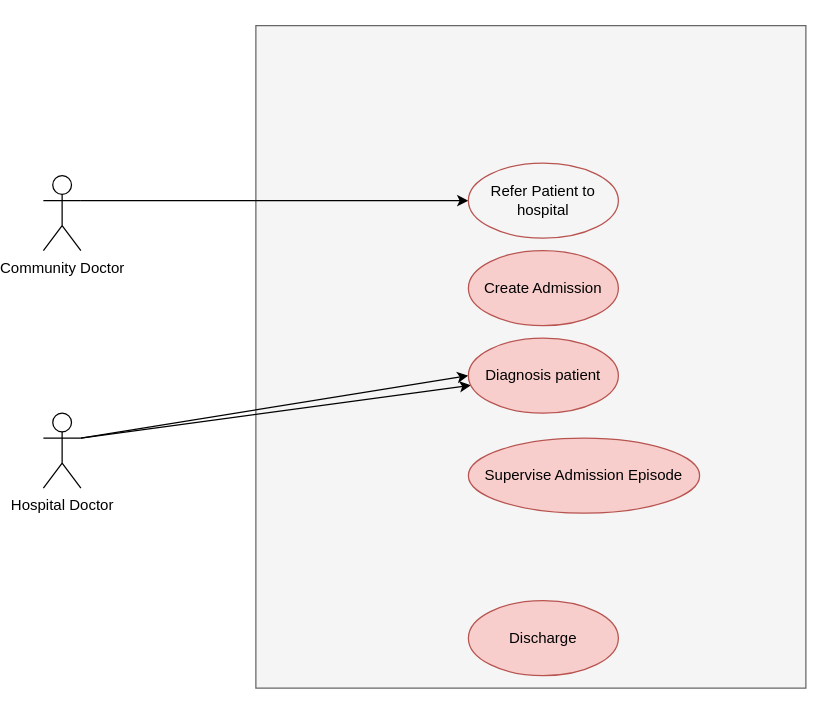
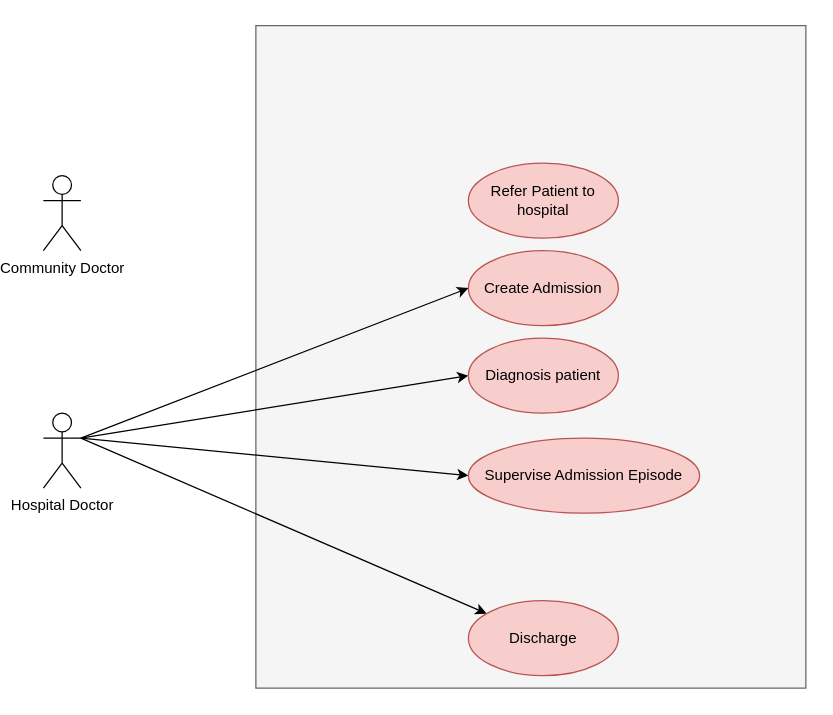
  <mxCell id="0" />
  <mxCell id="1" parent="0" />
  <mxCell id="2" value="" style="whiteSpace=wrap;html=1;fillColor=#f5f5f5;strokeColor=#666666;fontColor=#333333;" parent="1" vertex="1"><mxGeometry x="190" y="20" width="440" height="530" as="geometry" /></mxCell>
- <mxCell id="3" style="edgeStyle=none;rounded=0;orthogonalLoop=1;jettySize=auto;html=1;exitX=1;exitY=0.333;exitDx=0;exitDy=0;exitPerimeter=0;" parent="1" source="4" target="9" edge="1"><mxGeometry relative="1" as="geometry" /></mxCell>
  <mxCell id="4" value="Community Doctor" style="shape=umlActor;verticalLabelPosition=bottom;verticalAlign=top;html=1;" parent="1" vertex="1"><mxGeometry x="20" y="140" width="30" height="60" as="geometry" /></mxCell>
  <mxCell id="5" value="" style="rounded=0;orthogonalLoop=1;jettySize=auto;html=1;entryX=0;entryY=0.5;entryDx=0;entryDy=0;" parent="1" target="10" edge="1"><mxGeometry relative="1" as="geometry"><mxPoint x="50" y="350" as="sourcePoint" /></mxGeometry></mxCell>
- <mxCell id="6" style="rounded=0;orthogonalLoop=1;jettySize=auto;html=1;exitX=1;exitY=0.333;exitDx=0;exitDy=0;exitPerimeter=0;" parent="1" source="8" target="10" edge="1"><mxGeometry relative="1" as="geometry" /></mxCell>
+ <mxCell id="6" style="rounded=0;orthogonalLoop=1;jettySize=auto;html=1;exitX=1;exitY=0.333;exitDx=0;exitDy=0;exitPerimeter=0;" parent="1" source="8" target="11" edge="1"><mxGeometry relative="1" as="geometry" /></mxCell>
+ <mxCell id="7" style="edgeStyle=none;rounded=0;orthogonalLoop=1;jettySize=auto;html=1;exitX=1;exitY=0.333;exitDx=0;exitDy=0;exitPerimeter=0;entryX=0;entryY=0.5;entryDx=0;entryDy=0;" parent="1" source="8" target="12" edge="1"><mxGeometry relative="1" as="geometry" /></mxCell>
  <mxCell id="8" value="Hospital Doctor" style="shape=umlActor;verticalLabelPosition=bottom;verticalAlign=top;html=1;" parent="1" vertex="1"><mxGeometry x="20" y="330" width="30" height="60" as="geometry" /></mxCell>
- <mxCell id="9" value="Refer Patient to hospital" style="ellipse;whiteSpace=wrap;html=1;fillColor=#f5f5f5;strokeColor=#b85450;" parent="1" vertex="1"><mxGeometry x="360" y="130" width="120" height="60" as="geometry" /></mxCell>
+ <mxCell id="9" value="Refer Patient to hospital" style="ellipse;whiteSpace=wrap;html=1;fillColor=#f8cecc;strokeColor=#b85450;" parent="1" vertex="1"><mxGeometry x="360" y="130" width="120" height="60" as="geometry" /></mxCell>
  <mxCell id="10" value="Diagnosis patient" style="ellipse;whiteSpace=wrap;html=1;fillColor=#f8cecc;strokeColor=#b85450;" parent="1" vertex="1"><mxGeometry x="360" y="270" width="120" height="60" as="geometry" /></mxCell>
  <mxCell id="11" value="Discharge" style="ellipse;whiteSpace=wrap;html=1;fillColor=#f8cecc;strokeColor=#b85450;" parent="1" vertex="1"><mxGeometry x="360" y="480" width="120" height="60" as="geometry" /></mxCell>
  <mxCell id="12" value="Supervise Admission Episode" style="ellipse;whiteSpace=wrap;html=1;fillColor=#f8cecc;strokeColor=#b85450;" parent="1" vertex="1"><mxGeometry x="360" y="350" width="185" height="60" as="geometry" /></mxCell>
  <mxCell id="13" value="Create Admission" style="ellipse;whiteSpace=wrap;html=1;fillColor=#f8cecc;strokeColor=#b85450;" vertex="1" parent="1"><mxGeometry x="360" y="200" width="120" height="60" as="geometry" /></mxCell>
+ <mxCell id="14" value="" style="rounded=0;orthogonalLoop=1;jettySize=auto;html=1;entryX=0;entryY=0.5;entryDx=0;entryDy=0;exitX=1;exitY=0.333;exitDx=0;exitDy=0;exitPerimeter=0;" edge="1" target="13" parent="1" source="8"><mxGeometry relative="1" as="geometry"><mxPoint x="60" y="300" as="sourcePoint" /></mxGeometry></mxCell>
